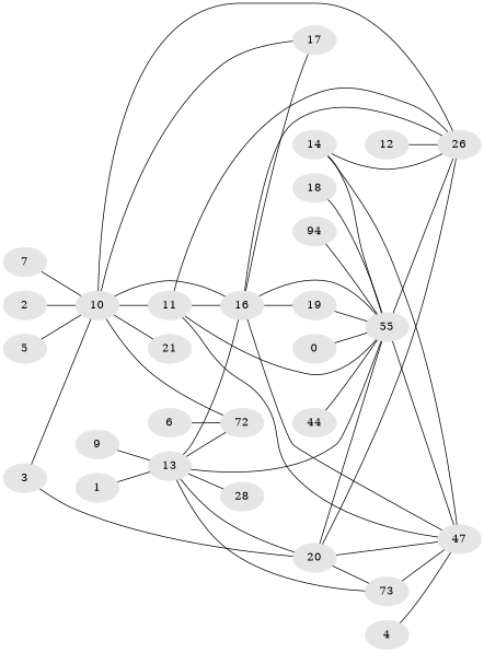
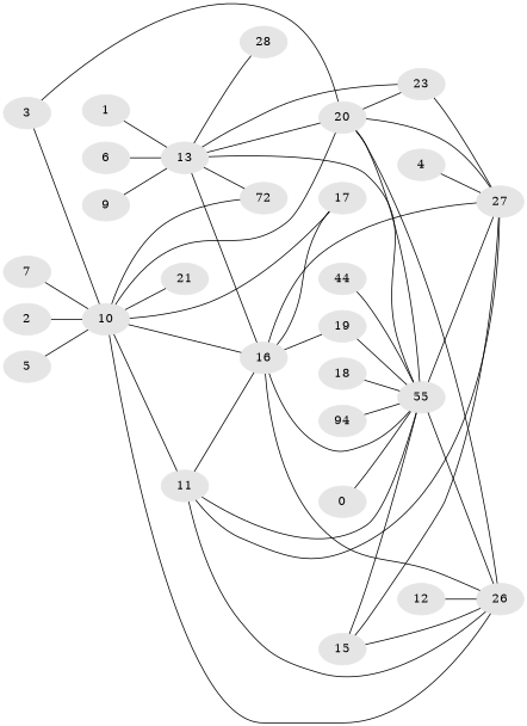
  graph {
    rankdir=LR
    node [color=gray90 style=filled]
    edge [weight=1.0]
    1
    13
    20
    n4 [label=55]
    16
    n6 [label=72]
-   23 [label=73]
+   23
    28
    2
    10
    11
    17
    21
    26
    3
-   27 [label=47]
+   27
    4
    5
    6
    7
    n21 [label=0]
    9
    19
    12
    n25 [label=44]
-   15 [label=14]
+   15
    18
    n28 [label=94]
    1 -- 13
    13 -- 20
    13 -- n4
    13 -- 16 [weight=2.0]
    13 -- n6
    13 -- 23
    13 -- 28
    20 -- n4
    20 -- 23
    20 -- 26 [weight=2.0]
    20 -- 27 [weight=2.0]
    n4 -- 26
    n4 -- 27
    16 -- n4
    16 -- 17
    16 -- 26
    16 -- 27
    16 -- 19
    23 -- 27
    2 -- 10
+   10 -- 20
    10 -- 16
    10 -- n6 [weight=2.0]
    10 -- 11 [weight=3.0]
    10 -- 17
    10 -- 21
    10 -- 26
    11 -- n4
    11 -- 16
    11 -- 26 [weight=2.0]
    11 -- 27
    3 -- 20
    3 -- 10
    4 -- 27
    5 -- 10
-   6 -- n6
+   6 -- 13
    7 -- 10
    n21 -- n4
    9 -- 13
    19 -- n4
    12 -- 26
    n25 -- n4
    15 -- n4
    15 -- 26
    15 -- 27
    18 -- n4
    n28 -- n4
  }
